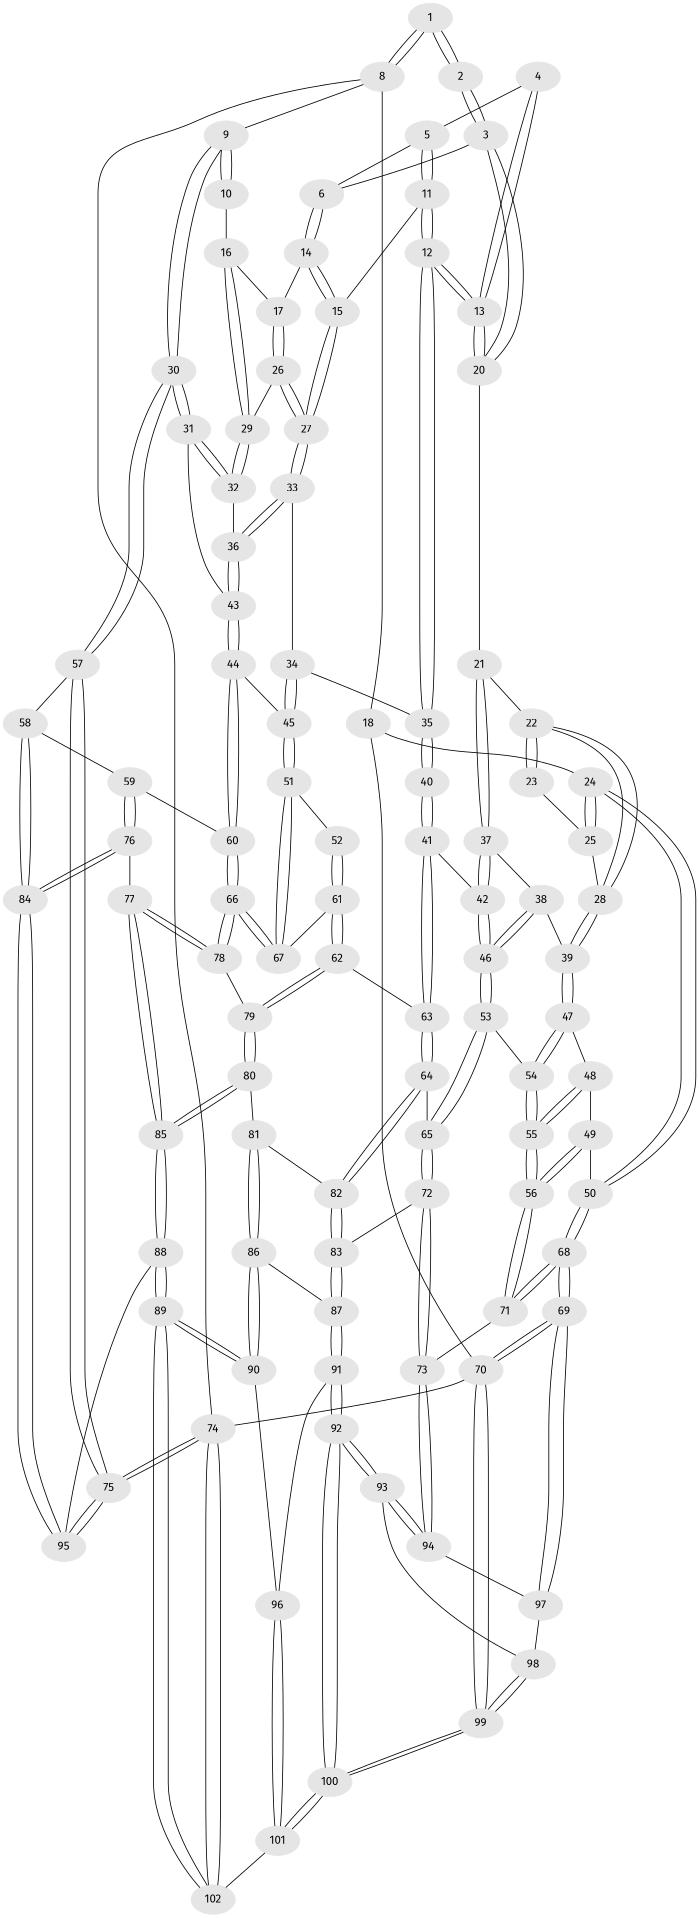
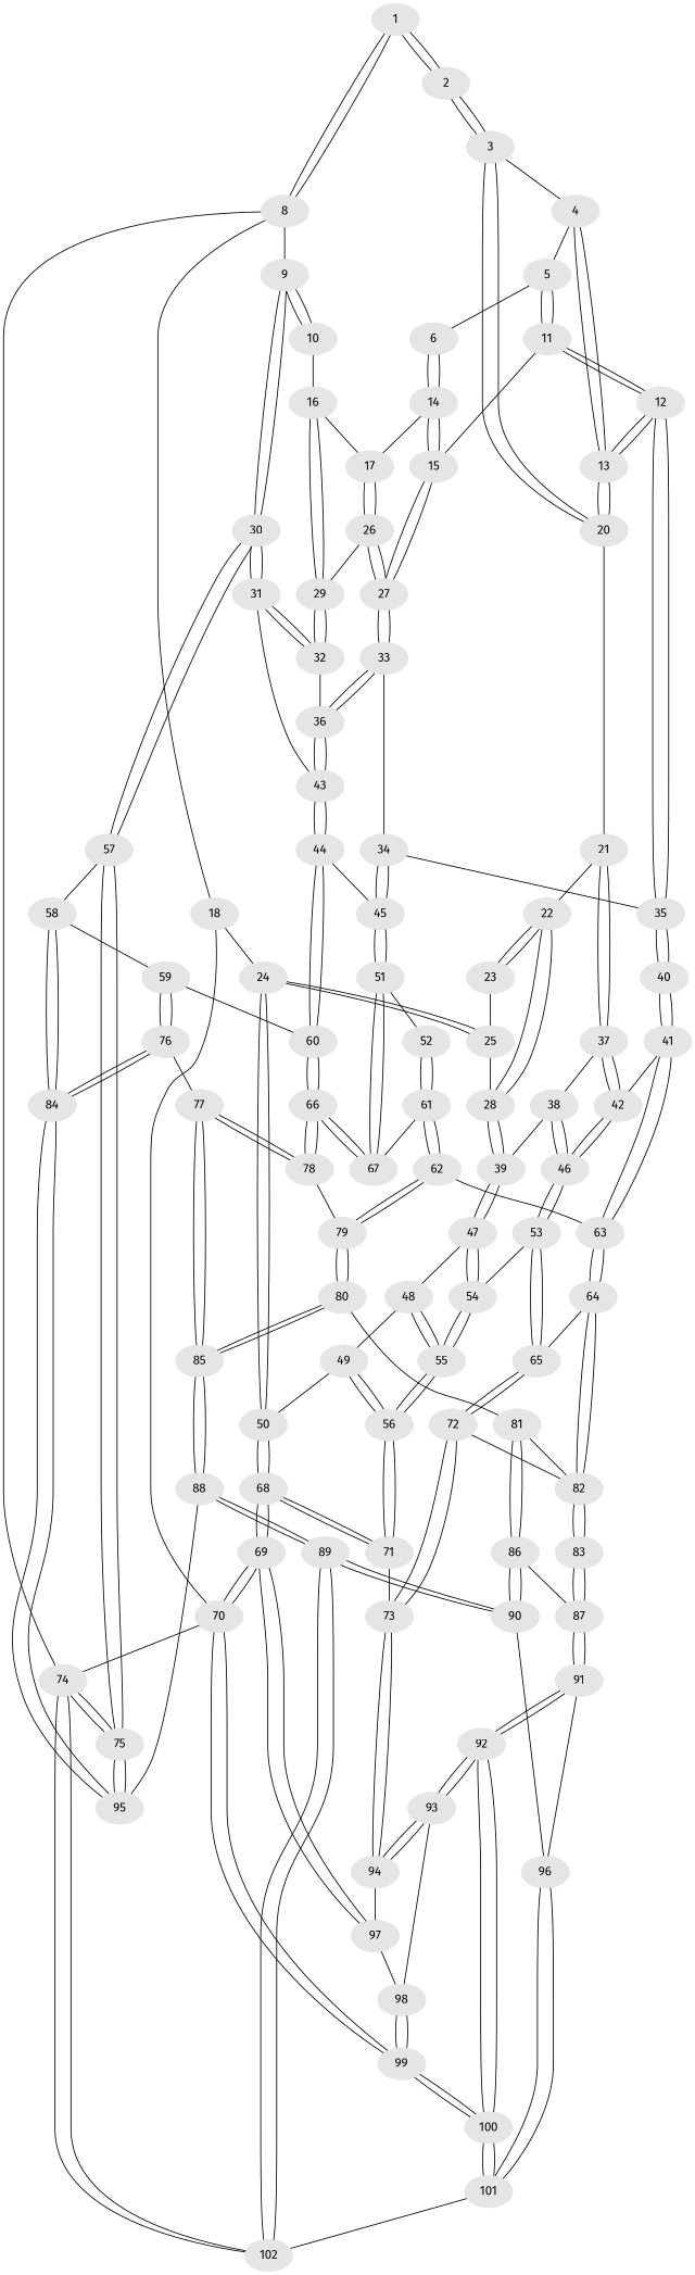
  graph {
    fontname="Fira Sans"
    node [color=gray90 fontname="Fira Sans" style=filled]
    edge [fontname="Fira Sans"]
    1
    2
    8
    3
    9
    18
    74
    4
    20
    5
    13
    21
    6
    11
    14
    12
    15
    17
    10
    16
    30
    24
    70
    75
    102
    31
    57
    29
    35
    27
    40
    26
    33
    32
    25
    50
    99
    23
    22
    37
    28
    38
    42
    39
    68
    36
    34
    47
    43
    58
    44
    45
    51
    41
    46
    53
    48
    54
    63
    52
    61
    64
    60
    66
    67
    65
    49
    55
    56
    71
    69
    62
    72
    73
    59
    84
    95
    76
    77
    78
    79
    80
    82
    83
    97
    98
    100
    94
    87
    85
    88
    81
    86
    90
    91
    89
    96
    92
    101
    93
    1 -- 2
    1 -- 2
    1 -- 8
    1 -- 8
    2 -- 3
    2 -- 3
    8 -- 9
    8 -- 18
    8 -- 74
-   3 -- 6
+   3 -- 4
    3 -- 20
    3 -- 20
    9 -- 10
    9 -- 10
    9 -- 30
    9 -- 30
    18 -- 24
    18 -- 70
    74 -- 75
    74 -- 75
    74 -- 102
    74 -- 102
    4 -- 5
    4 -- 13
    4 -- 13
    20 -- 21
    5 -- 6
    5 -- 11
    5 -- 11
    13 -- 20
    13 -- 20
    21 -- 22
    21 -- 37
    21 -- 37
    6 -- 14
    6 -- 14
    11 -- 12
    11 -- 12
    11 -- 15
    14 -- 15
    14 -- 15
    14 -- 17
    12 -- 13
    12 -- 13
    12 -- 35
    12 -- 35
    15 -- 27
    15 -- 27
    17 -- 26
    17 -- 26
    10 -- 16
    16 -- 17
    16 -- 29
    16 -- 29
    30 -- 31
    30 -- 31
    30 -- 57
    30 -- 57
    24 -- 25
    24 -- 25
    24 -- 50
    24 -- 50
    70 -- 74
    70 -- 99
    70 -- 99
    75 -- 95
    75 -- 95
    31 -- 32
    31 -- 32
    31 -- 43
    57 -- 75
    57 -- 75
    57 -- 58
    29 -- 32
    29 -- 32
    35 -- 40
    35 -- 40
    27 -- 33
    27 -- 33
    40 -- 41
    40 -- 41
    26 -- 29
    26 -- 27
    26 -- 27
    33 -- 36
    33 -- 36
    33 -- 34
    32 -- 36
    25 -- 28
    50 -- 68
    50 -- 68
    99 -- 100
    99 -- 100
    23 -- 25
    22 -- 23
    22 -- 23
    22 -- 28
    22 -- 28
    37 -- 38
    37 -- 42
    37 -- 42
    28 -- 39
    28 -- 39
    38 -- 39
    38 -- 46
    38 -- 46
    42 -- 46
    42 -- 46
    39 -- 47
    39 -- 47
    68 -- 71
    68 -- 71
    68 -- 69
    68 -- 69
    36 -- 43
    36 -- 43
    34 -- 35
    34 -- 45
    34 -- 45
    47 -- 48
    47 -- 54
    47 -- 54
    43 -- 44
    43 -- 44
    58 -- 59
    58 -- 84
    58 -- 84
    44 -- 45
    44 -- 60
    44 -- 60
    45 -- 51
    45 -- 51
    51 -- 52
    51 -- 67
    51 -- 67
    41 -- 42
    41 -- 63
    41 -- 63
    46 -- 53
    46 -- 53
    53 -- 54
    53 -- 65
    53 -- 65
    48 -- 49
    48 -- 55
    48 -- 55
    54 -- 55
    54 -- 55
    63 -- 64
    63 -- 64
    52 -- 61
    52 -- 61
    61 -- 67
    61 -- 62
    61 -- 62
    64 -- 65
    64 -- 82
    64 -- 82
    60 -- 66
    60 -- 66
    66 -- 67
    66 -- 67
    66 -- 78
    66 -- 78
    65 -- 72
    65 -- 72
    49 -- 50
    49 -- 56
    49 -- 56
    55 -- 56
    55 -- 56
    56 -- 71
    56 -- 71
    71 -- 73
    69 -- 70
    69 -- 70
    69 -- 97
    69 -- 97
    62 -- 63
    62 -- 79
    62 -- 79
    72 -- 73
    72 -- 73
-   72 -- 83
+   72 -- 82
    73 -- 94
    73 -- 94
    59 -- 60
    59 -- 76
    59 -- 76
    84 -- 95
    84 -- 95
    76 -- 84
    76 -- 84
    76 -- 77
    77 -- 78
    77 -- 78
    77 -- 85
    77 -- 85
    78 -- 79
    79 -- 80
    79 -- 80
    80 -- 85
    80 -- 85
    80 -- 81
    82 -- 83
    82 -- 83
    83 -- 87
    83 -- 87
    97 -- 98
    98 -- 99
    98 -- 99
    100 -- 101
    100 -- 101
    94 -- 97
    87 -- 91
    87 -- 91
    85 -- 88
    85 -- 88
    88 -- 95
    88 -- 89
    88 -- 89
    81 -- 82
    81 -- 86
    81 -- 86
    86 -- 87
    86 -- 90
    86 -- 90
    90 -- 96
    91 -- 96
    91 -- 92
    91 -- 92
    89 -- 102
    89 -- 102
    89 -- 90
    89 -- 90
    96 -- 101
    96 -- 101
    92 -- 100
    92 -- 100
    92 -- 93
    92 -- 93
    101 -- 102
    93 -- 98
    93 -- 94
    93 -- 94
  }
